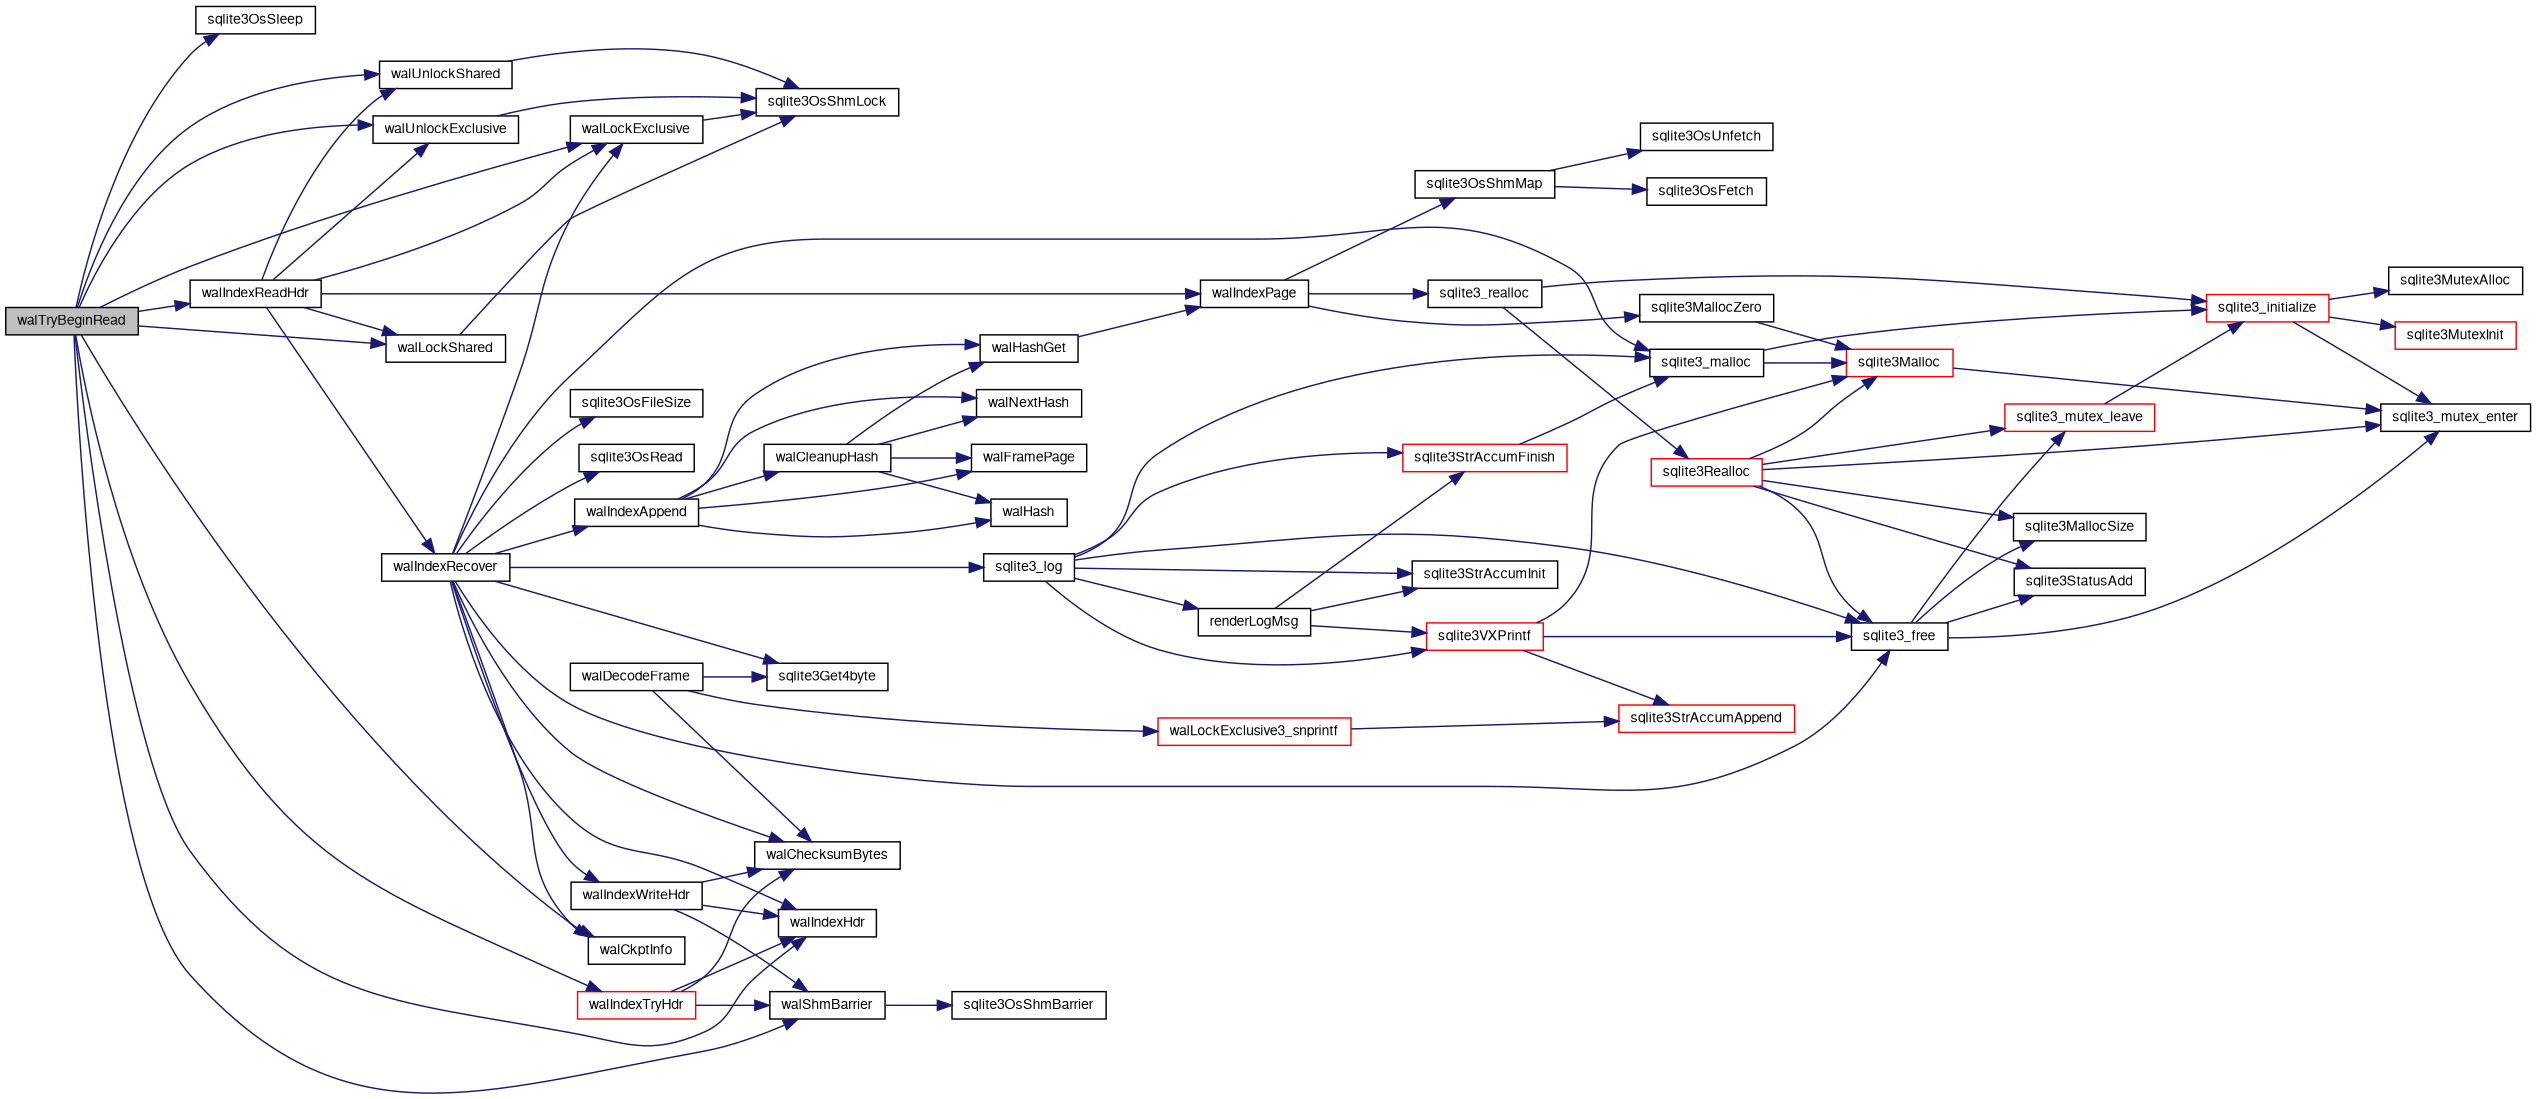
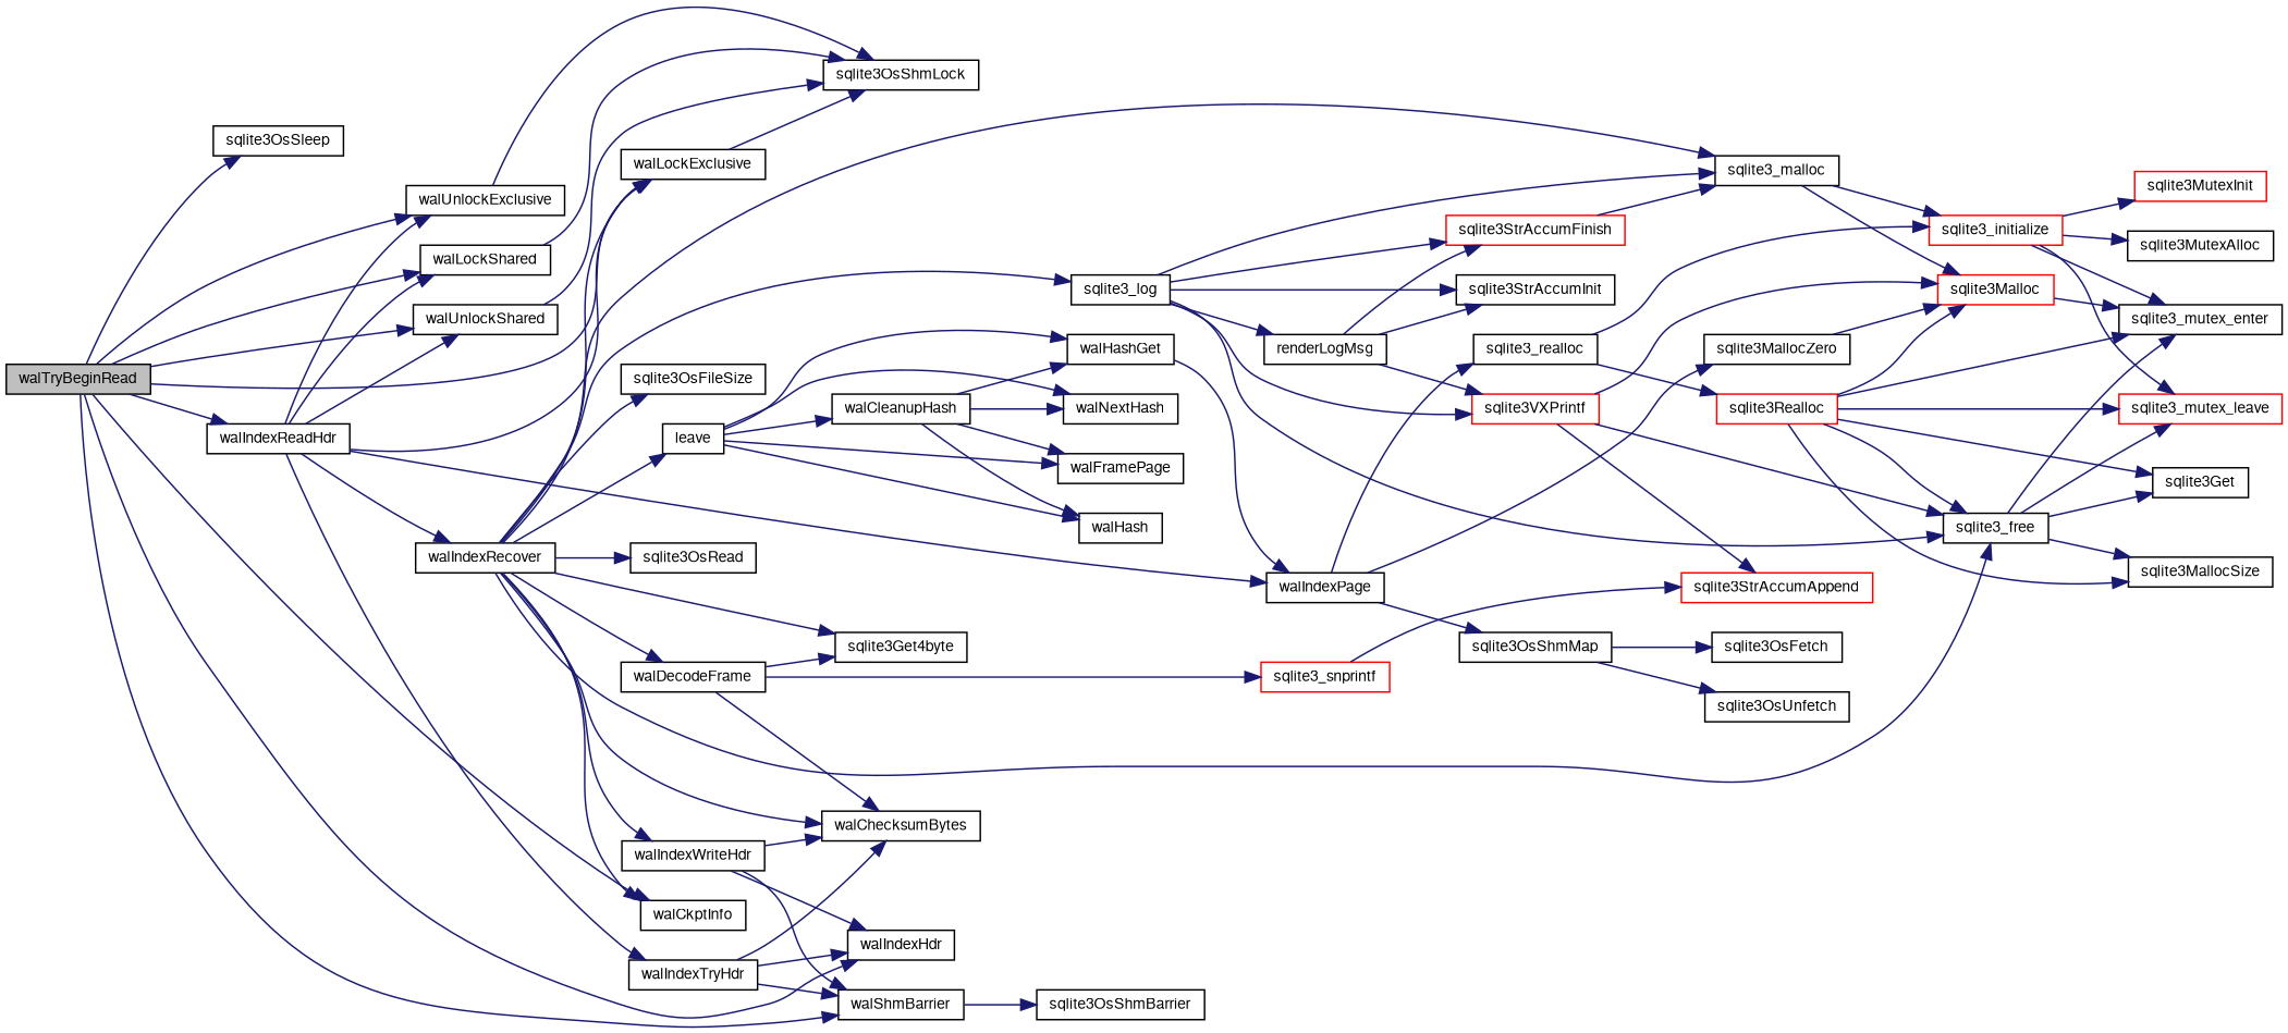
  digraph {
    rankdir=LR
    node [color=black fillcolor=white fontname=FreeSans fontsize=10 shape=record style=filled]
    edge [color=midnightblue fontname=FreeSans fontsize=10 labelfontname=FreeSans labelfontsize=10 style=solid]
    n1 [fillcolor=grey75 fontcolor=black height=0.2 label=walTryBeginRead width=0.4]
    n2 [height=0.2 label=sqlite3OsSleep width=0.4]
    n3 [height=0.2 label=walIndexReadHdr width=0.4]
    n4 [height=0.2 label=walIndexHdr width=0.4]
    n5 [height=0.2 label=walShmBarrier width=0.4]
    n6 [height=0.2 label=walLockShared width=0.4]
    n7 [height=0.2 label=walUnlockShared width=0.4]
    n8 [height=0.2 label=walLockExclusive width=0.4]
    n9 [height=0.2 label=walCkptInfo width=0.4]
    n10 [height=0.2 label=walUnlockExclusive width=0.4]
    n11 [height=0.2 label=walIndexPage width=0.4]
-   n12 [color=red height=0.2 label=walIndexTryHdr width=0.4]
+   n12 [height=0.2 label=walIndexTryHdr width=0.4]
    n13 [height=0.2 label=walIndexRecover width=0.4]
    n14 [height=0.2 label=sqlite3OsShmBarrier width=0.4]
    n15 [height=0.2 label=sqlite3OsShmLock width=0.4]
    n16 [height=0.2 label=sqlite3_realloc width=0.4]
    n17 [height=0.2 label=sqlite3MallocZero width=0.4]
    n18 [height=0.2 label=sqlite3OsShmMap width=0.4]
    n19 [height=0.2 label=walChecksumBytes width=0.4]
    n20 [height=0.2 label=sqlite3_free width=0.4]
    n21 [height=0.2 label=sqlite3OsFileSize width=0.4]
    n22 [height=0.2 label=sqlite3OsRead width=0.4]
    n23 [height=0.2 label=sqlite3Get4byte width=0.4]
    n24 [height=0.2 label=sqlite3_malloc width=0.4]
    n25 [height=0.2 label=walDecodeFrame width=0.4]
-   n26 [height=0.2 label=walIndexAppend width=0.4]
+   n26 [height=0.2 label=leave width=0.4]
    n27 [height=0.2 label=walIndexWriteHdr width=0.4]
    n28 [height=0.2 label=sqlite3_log width=0.4]
    n29 [color=red height=0.2 label=sqlite3_initialize width=0.4]
    n30 [color=red height=0.2 label=sqlite3Realloc width=0.4]
    n31 [color=red height=0.2 label=sqlite3Malloc width=0.4]
    n32 [height=0.2 label=sqlite3OsFetch width=0.4]
    n33 [height=0.2 label=sqlite3OsUnfetch width=0.4]
    n34 [color=red height=0.2 label=sqlite3MutexInit width=0.4]
    n35 [height=0.2 label=sqlite3MutexAlloc width=0.4]
    n36 [height=0.2 label=sqlite3_mutex_enter width=0.4]
    n37 [color=red height=0.2 label=sqlite3_mutex_leave width=0.4]
-   n38 [height=0.2 label=sqlite3StatusAdd width=0.4]
+   n38 [height=0.2 label=sqlite3Get width=0.4]
    n39 [height=0.2 label=sqlite3MallocSize width=0.4]
-   n40 [color=red height=0.2 label=walLockExclusive3_snprintf width=0.4]
+   n40 [color=red height=0.2 label=sqlite3_snprintf width=0.4]
    n41 [height=0.2 label=walHashGet width=0.4]
    n42 [height=0.2 label=walFramePage width=0.4]
    n43 [height=0.2 label=walCleanupHash width=0.4]
    n44 [height=0.2 label=walHash width=0.4]
    n45 [height=0.2 label=walNextHash width=0.4]
    n46 [height=0.2 label=renderLogMsg width=0.4]
    n47 [height=0.2 label=sqlite3StrAccumInit width=0.4]
    n48 [color=red height=0.2 label=sqlite3VXPrintf width=0.4]
    n49 [color=red height=0.2 label=sqlite3StrAccumFinish width=0.4]
    n50 [color=red height=0.2 label=sqlite3StrAccumAppend width=0.4]
    n1 -> n2
    n1 -> n3
    n1 -> n4
    n1 -> n5
    n1 -> n6
    n1 -> n7
    n1 -> n8
    n1 -> n9
    n1 -> n10
    n3 -> n6
    n3 -> n7
    n3 -> n8
    n3 -> n10
    n3 -> n11
-   n1 -> n12
+   n3 -> n12
    n3 -> n13
    n5 -> n14
    n6 -> n15
    n7 -> n15
    n8 -> n15
    n10 -> n15
    n11 -> n16
    n11 -> n17
    n11 -> n18
    n12 -> n4
    n12 -> n5
    n12 -> n19
    n13 -> n8
    n13 -> n9
    n13 -> n19
    n13 -> n20
    n13 -> n21
    n13 -> n22
    n13 -> n23
    n13 -> n24
-   n13 -> n4
+   n13 -> n25
    n13 -> n26
    n13 -> n27
    n13 -> n28
    n16 -> n29
    n16 -> n30
    n17 -> n31
    n18 -> n32
    n18 -> n33
    n20 -> n36
    n20 -> n37
    n20 -> n38
    n20 -> n39
    n24 -> n29
    n24 -> n31
    n25 -> n19
    n25 -> n23
    n25 -> n40
    n26 -> n41
    n26 -> n42
    n26 -> n43
    n26 -> n44
    n26 -> n45
    n27 -> n4
    n27 -> n5
    n27 -> n19
    n28 -> n20
    n28 -> n24
    n28 -> n46
    n28 -> n47
    n28 -> n48
    n28 -> n49
    n29 -> n34
    n29 -> n35
    n29 -> n36
-   n37 -> n29
+   n29 -> n37
    n30 -> n20
    n30 -> n31
    n30 -> n36
    n30 -> n37
    n30 -> n38
    n30 -> n39
    n31 -> n36
    n40 -> n50
    n41 -> n11
    n43 -> n41
    n43 -> n42
    n43 -> n44
    n43 -> n45
    n46 -> n47
    n46 -> n48
    n46 -> n49
    n48 -> n20
    n48 -> n31
    n48 -> n50
    n49 -> n24
  }
